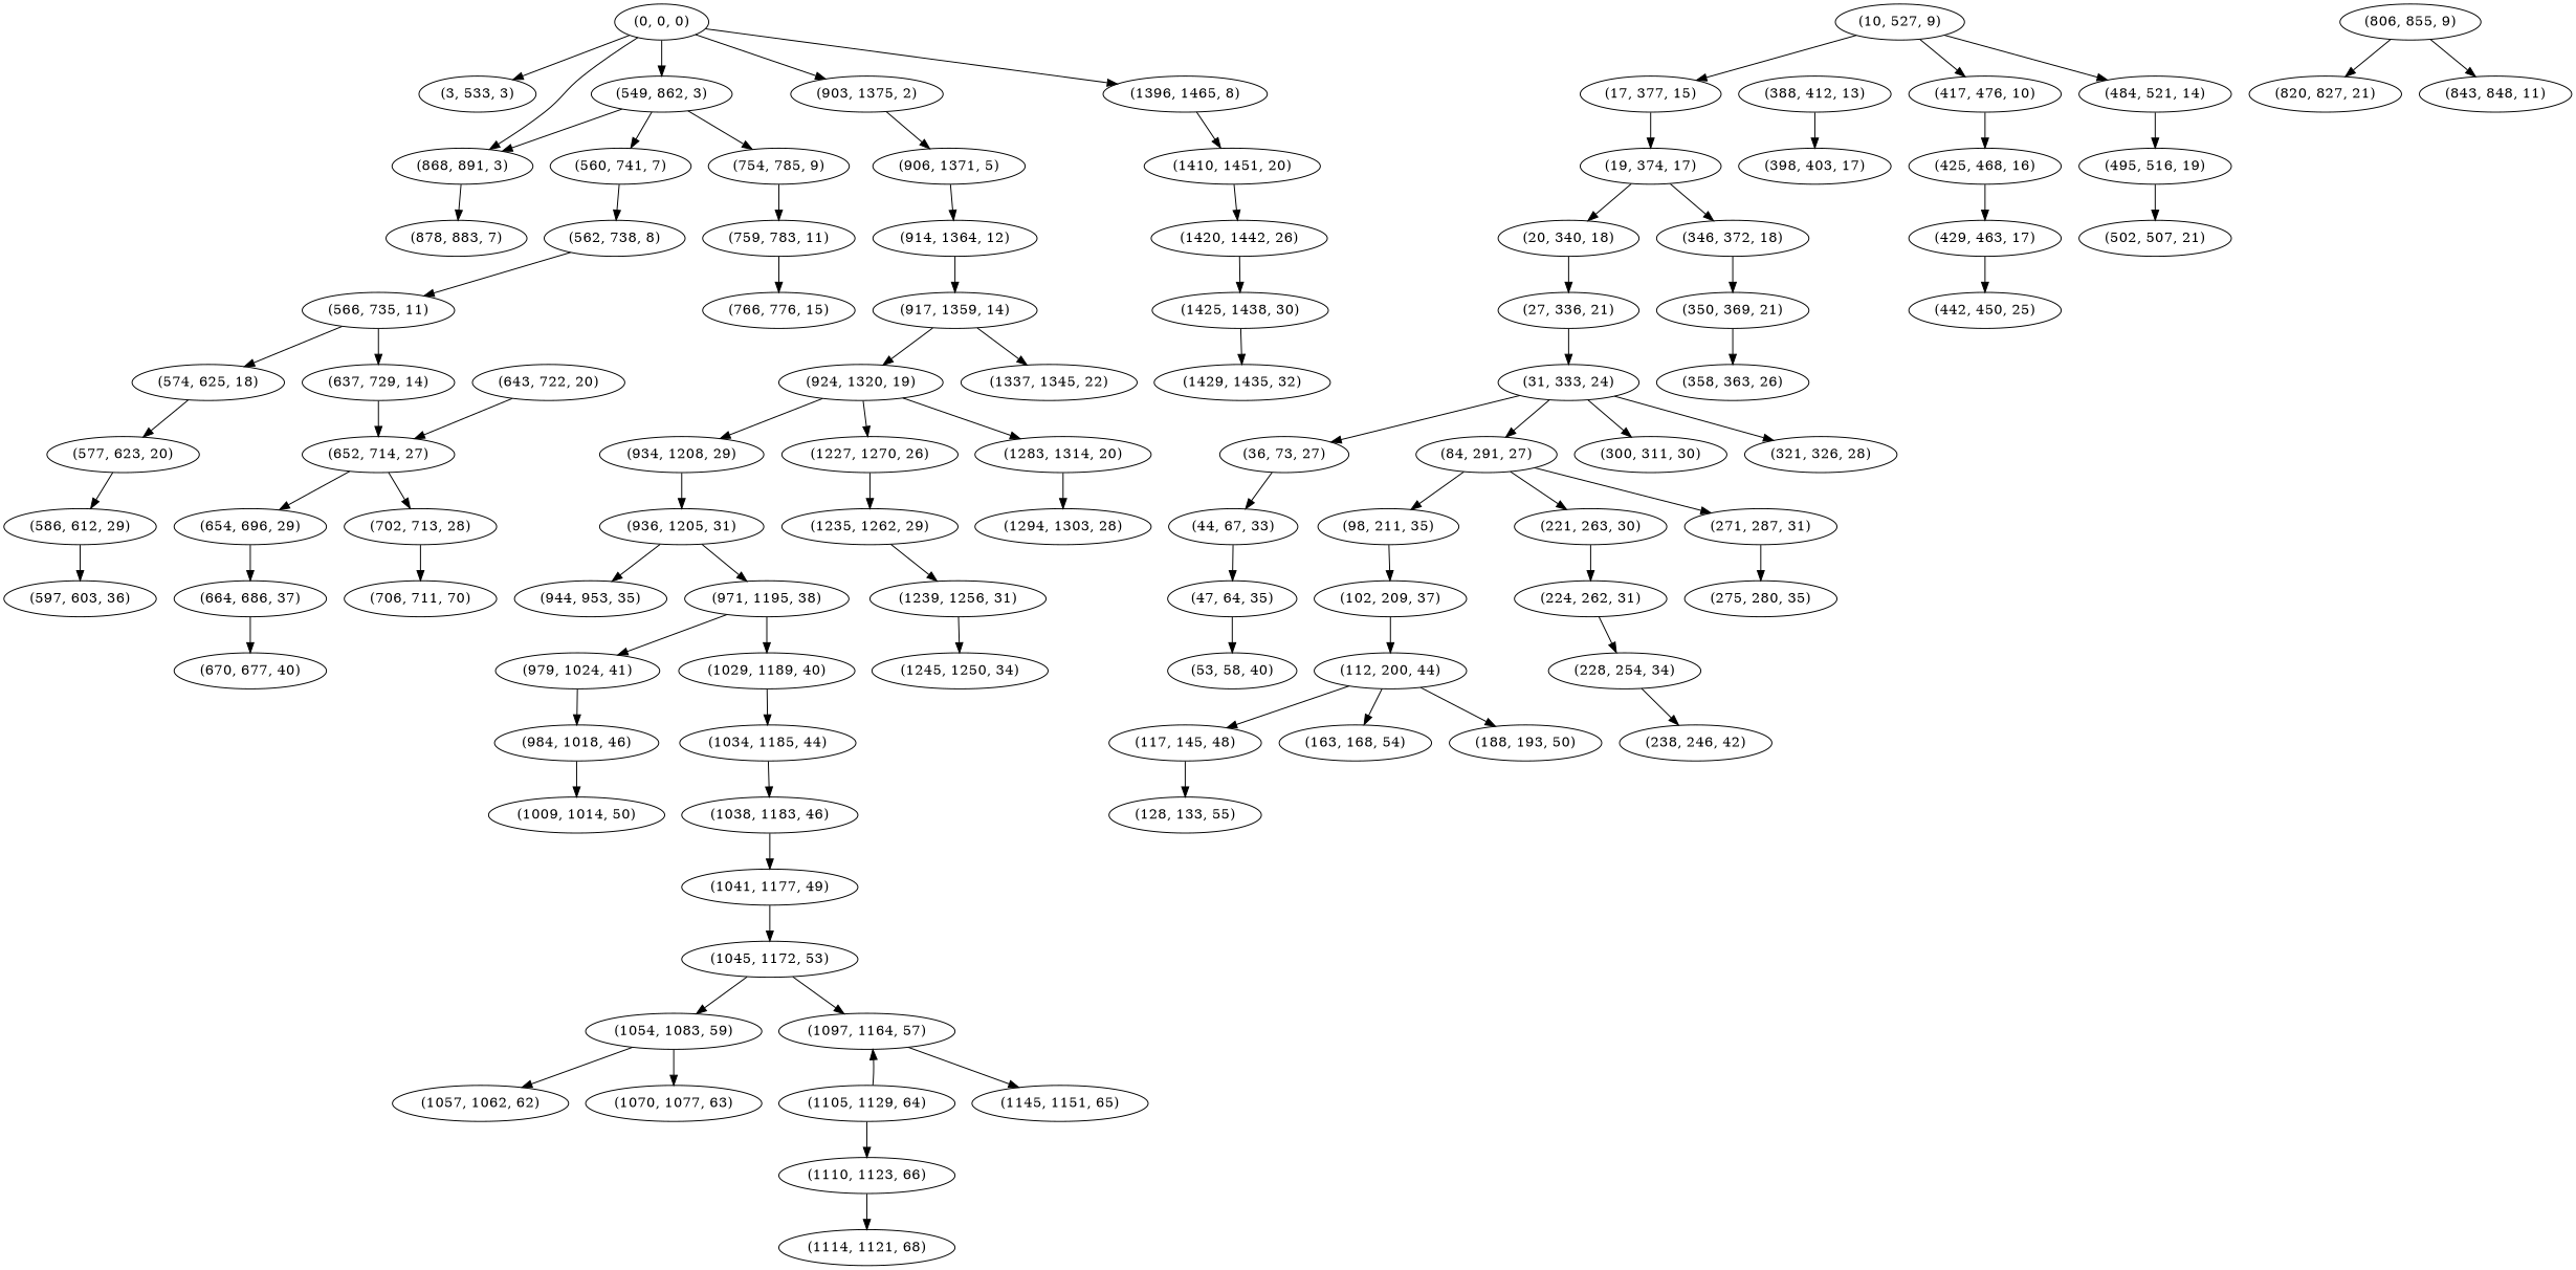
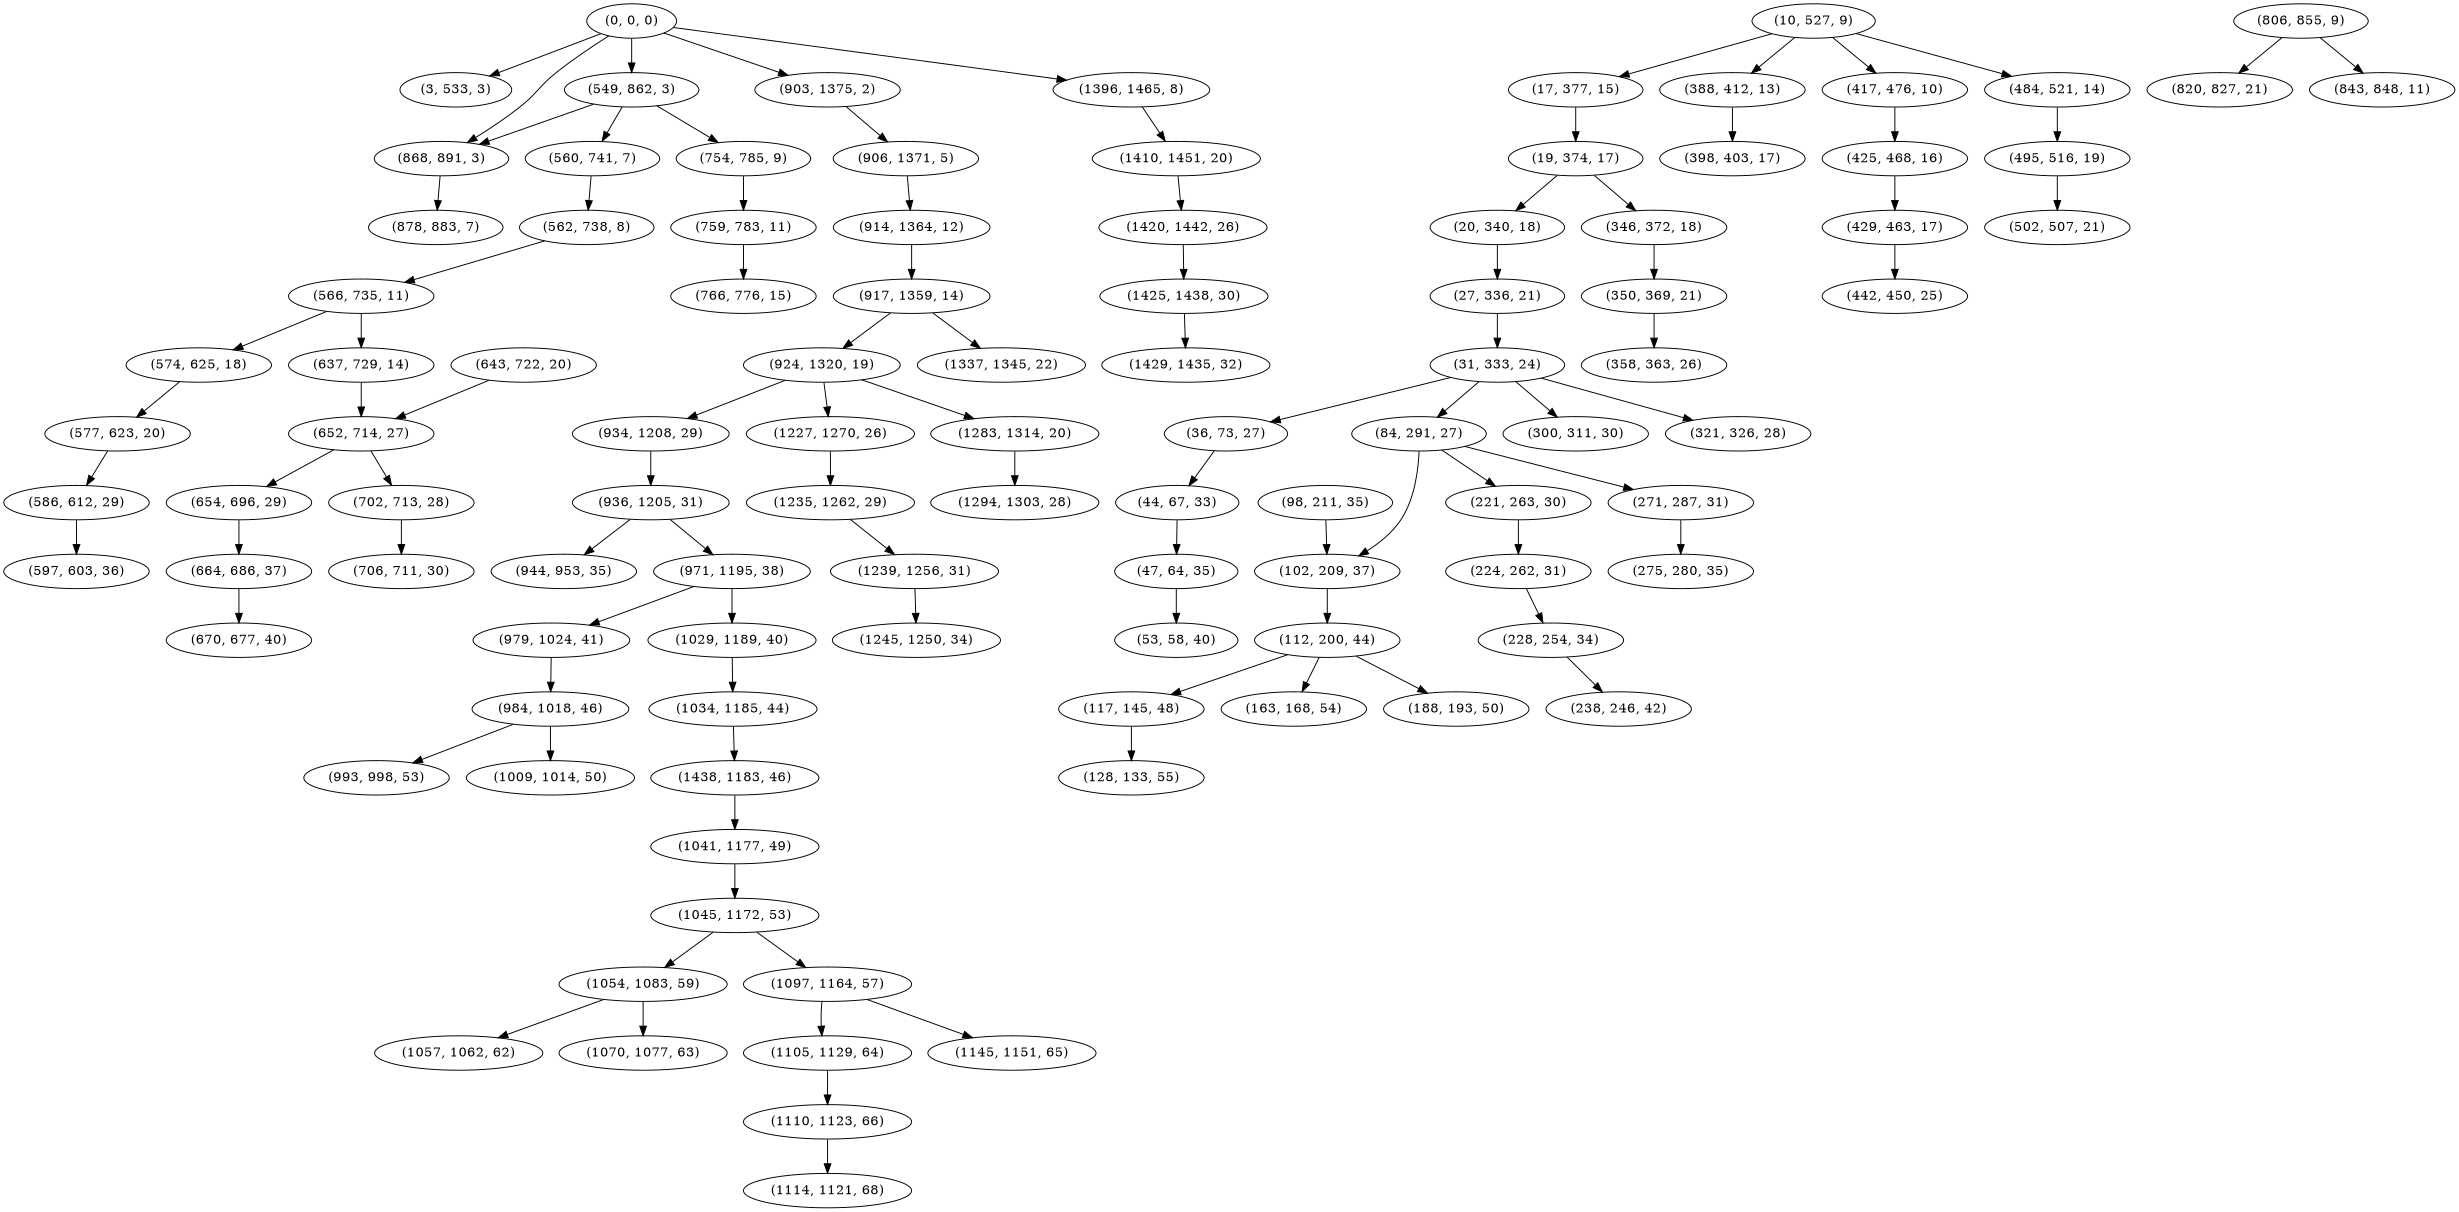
  digraph {
    "(0, 0, 0)"
    "(3, 533, 3)"
    "(549, 862, 3)"
    "(868, 891, 3)"
    "(903, 1375, 2)"
    "(1396, 1465, 8)"
    "(560, 741, 7)"
    "(754, 785, 9)"
    "(878, 883, 7)"
    "(906, 1371, 5)"
    "(1410, 1451, 20)"
    "(10, 527, 9)"
    "(17, 377, 15)"
    "(388, 412, 13)"
    "(417, 476, 10)"
    "(484, 521, 14)"
    "(19, 374, 17)"
    "(398, 403, 17)"
    "(425, 468, 16)"
    "(495, 516, 19)"
    "(20, 340, 18)"
    "(346, 372, 18)"
    "(27, 336, 21)"
    "(350, 369, 21)"
    "(31, 333, 24)"
    "(36, 73, 27)"
    "(84, 291, 27)"
    "(300, 311, 30)"
    "(321, 326, 28)"
    "(44, 67, 33)"
    "(98, 211, 35)"
    "(221, 263, 30)"
    "(271, 287, 31)"
    "(47, 64, 35)"
    "(53, 58, 40)"
    "(102, 209, 37)"
    "(224, 262, 31)"
    "(275, 280, 35)"
    "(112, 200, 44)"
    "(117, 145, 48)"
    "(163, 168, 54)"
    "(188, 193, 50)"
    "(128, 133, 55)"
    "(228, 254, 34)"
    "(238, 246, 42)"
    "(358, 363, 26)"
    "(429, 463, 17)"
    "(442, 450, 25)"
    "(502, 507, 21)"
    "(562, 738, 8)"
    "(759, 783, 11)"
    "(806, 855, 9)"
    "(820, 827, 21)"
    "(843, 848, 11)"
    "(566, 735, 11)"
    "(574, 625, 18)"
    "(637, 729, 14)"
    "(577, 623, 20)"
    "(652, 714, 27)"
    "(586, 612, 29)"
    "(597, 603, 36)"
    "(643, 722, 20)"
    "(654, 696, 29)"
    "(702, 713, 28)"
    "(664, 686, 37)"
-   "(706, 711, 30)" [label="(706, 711, 70)"]
+   "(706, 711, 30)"
    "(670, 677, 40)"
    "(766, 776, 15)"
    "(914, 1364, 12)"
    "(917, 1359, 14)"
    "(924, 1320, 19)"
    "(1337, 1345, 22)"
    "(934, 1208, 29)"
    "(1227, 1270, 26)"
    "(1283, 1314, 20)"
    "(936, 1205, 31)"
    "(1235, 1262, 29)"
    "(1294, 1303, 28)"
    "(944, 953, 35)"
    "(971, 1195, 38)"
    "(979, 1024, 41)"
    "(1029, 1189, 40)"
    "(984, 1018, 46)"
    "(1034, 1185, 44)"
+   "(993, 998, 53)"
    "(1009, 1014, 50)"
-   "(1038, 1183, 46)"
+   "(1038, 1183, 46)" [label="(1438, 1183, 46)"]
    "(1041, 1177, 49)"
    "(1045, 1172, 53)"
    "(1054, 1083, 59)"
    "(1097, 1164, 57)"
    "(1057, 1062, 62)"
    "(1070, 1077, 63)"
    "(1105, 1129, 64)"
    "(1145, 1151, 65)"
    "(1110, 1123, 66)"
    "(1114, 1121, 68)"
    "(1239, 1256, 31)"
    "(1245, 1250, 34)"
    "(1420, 1442, 26)"
    "(1425, 1438, 30)"
    "(1429, 1435, 32)"
    "(0, 0, 0)" -> "(3, 533, 3)"
    "(0, 0, 0)" -> "(549, 862, 3)"
    "(0, 0, 0)" -> "(868, 891, 3)"
    "(0, 0, 0)" -> "(903, 1375, 2)"
    "(0, 0, 0)" -> "(1396, 1465, 8)"
    "(549, 862, 3)" -> "(868, 891, 3)"
    "(549, 862, 3)" -> "(560, 741, 7)"
    "(549, 862, 3)" -> "(754, 785, 9)"
    "(868, 891, 3)" -> "(878, 883, 7)"
    "(903, 1375, 2)" -> "(906, 1371, 5)"
    "(1396, 1465, 8)" -> "(1410, 1451, 20)"
    "(560, 741, 7)" -> "(562, 738, 8)"
    "(754, 785, 9)" -> "(759, 783, 11)"
    "(906, 1371, 5)" -> "(914, 1364, 12)"
    "(1410, 1451, 20)" -> "(1420, 1442, 26)"
    "(10, 527, 9)" -> "(17, 377, 15)"
+   "(10, 527, 9)" -> "(388, 412, 13)"
    "(10, 527, 9)" -> "(417, 476, 10)"
    "(10, 527, 9)" -> "(484, 521, 14)"
    "(17, 377, 15)" -> "(19, 374, 17)"
    "(388, 412, 13)" -> "(398, 403, 17)"
    "(417, 476, 10)" -> "(425, 468, 16)"
    "(484, 521, 14)" -> "(495, 516, 19)"
    "(19, 374, 17)" -> "(20, 340, 18)"
    "(19, 374, 17)" -> "(346, 372, 18)"
    "(425, 468, 16)" -> "(429, 463, 17)"
    "(495, 516, 19)" -> "(502, 507, 21)"
    "(20, 340, 18)" -> "(27, 336, 21)"
    "(346, 372, 18)" -> "(350, 369, 21)"
    "(27, 336, 21)" -> "(31, 333, 24)"
    "(350, 369, 21)" -> "(358, 363, 26)"
    "(31, 333, 24)" -> "(36, 73, 27)"
    "(31, 333, 24)" -> "(84, 291, 27)"
    "(31, 333, 24)" -> "(300, 311, 30)"
    "(31, 333, 24)" -> "(321, 326, 28)"
    "(36, 73, 27)" -> "(44, 67, 33)"
-   "(84, 291, 27)" -> "(98, 211, 35)"
+   "(84, 291, 27)" -> "(102, 209, 37)"
    "(84, 291, 27)" -> "(221, 263, 30)"
    "(84, 291, 27)" -> "(271, 287, 31)"
    "(44, 67, 33)" -> "(47, 64, 35)"
    "(98, 211, 35)" -> "(102, 209, 37)"
    "(221, 263, 30)" -> "(224, 262, 31)"
    "(271, 287, 31)" -> "(275, 280, 35)"
    "(47, 64, 35)" -> "(53, 58, 40)"
    "(102, 209, 37)" -> "(112, 200, 44)"
    "(224, 262, 31)" -> "(228, 254, 34)"
    "(112, 200, 44)" -> "(117, 145, 48)"
    "(112, 200, 44)" -> "(163, 168, 54)"
    "(112, 200, 44)" -> "(188, 193, 50)"
    "(117, 145, 48)" -> "(128, 133, 55)"
    "(228, 254, 34)" -> "(238, 246, 42)"
    "(429, 463, 17)" -> "(442, 450, 25)"
    "(562, 738, 8)" -> "(566, 735, 11)"
    "(759, 783, 11)" -> "(766, 776, 15)"
    "(806, 855, 9)" -> "(820, 827, 21)"
    "(806, 855, 9)" -> "(843, 848, 11)"
    "(566, 735, 11)" -> "(574, 625, 18)"
    "(566, 735, 11)" -> "(637, 729, 14)"
    "(574, 625, 18)" -> "(577, 623, 20)"
    "(637, 729, 14)" -> "(652, 714, 27)"
    "(577, 623, 20)" -> "(586, 612, 29)"
    "(652, 714, 27)" -> "(654, 696, 29)"
    "(652, 714, 27)" -> "(702, 713, 28)"
    "(586, 612, 29)" -> "(597, 603, 36)"
    "(643, 722, 20)" -> "(652, 714, 27)"
    "(654, 696, 29)" -> "(664, 686, 37)"
    "(702, 713, 28)" -> "(706, 711, 30)"
    "(664, 686, 37)" -> "(670, 677, 40)"
    "(914, 1364, 12)" -> "(917, 1359, 14)"
    "(917, 1359, 14)" -> "(924, 1320, 19)"
    "(917, 1359, 14)" -> "(1337, 1345, 22)"
    "(924, 1320, 19)" -> "(934, 1208, 29)"
    "(924, 1320, 19)" -> "(1227, 1270, 26)"
    "(924, 1320, 19)" -> "(1283, 1314, 20)"
    "(934, 1208, 29)" -> "(936, 1205, 31)"
    "(1227, 1270, 26)" -> "(1235, 1262, 29)"
    "(1283, 1314, 20)" -> "(1294, 1303, 28)"
    "(936, 1205, 31)" -> "(944, 953, 35)"
    "(936, 1205, 31)" -> "(971, 1195, 38)"
    "(1235, 1262, 29)" -> "(1239, 1256, 31)"
    "(971, 1195, 38)" -> "(979, 1024, 41)"
    "(971, 1195, 38)" -> "(1029, 1189, 40)"
    "(979, 1024, 41)" -> "(984, 1018, 46)"
    "(1029, 1189, 40)" -> "(1034, 1185, 44)"
+   "(984, 1018, 46)" -> "(993, 998, 53)"
    "(984, 1018, 46)" -> "(1009, 1014, 50)"
    "(1034, 1185, 44)" -> "(1038, 1183, 46)"
    "(1038, 1183, 46)" -> "(1041, 1177, 49)"
    "(1041, 1177, 49)" -> "(1045, 1172, 53)"
    "(1045, 1172, 53)" -> "(1054, 1083, 59)"
    "(1045, 1172, 53)" -> "(1097, 1164, 57)"
    "(1054, 1083, 59)" -> "(1057, 1062, 62)"
    "(1054, 1083, 59)" -> "(1070, 1077, 63)"
-   "(1105, 1129, 64)" -> "(1097, 1164, 57)"
+   "(1097, 1164, 57)" -> "(1105, 1129, 64)"
    "(1097, 1164, 57)" -> "(1145, 1151, 65)"
    "(1105, 1129, 64)" -> "(1110, 1123, 66)"
    "(1110, 1123, 66)" -> "(1114, 1121, 68)"
    "(1239, 1256, 31)" -> "(1245, 1250, 34)"
    "(1420, 1442, 26)" -> "(1425, 1438, 30)"
    "(1425, 1438, 30)" -> "(1429, 1435, 32)"
  }
